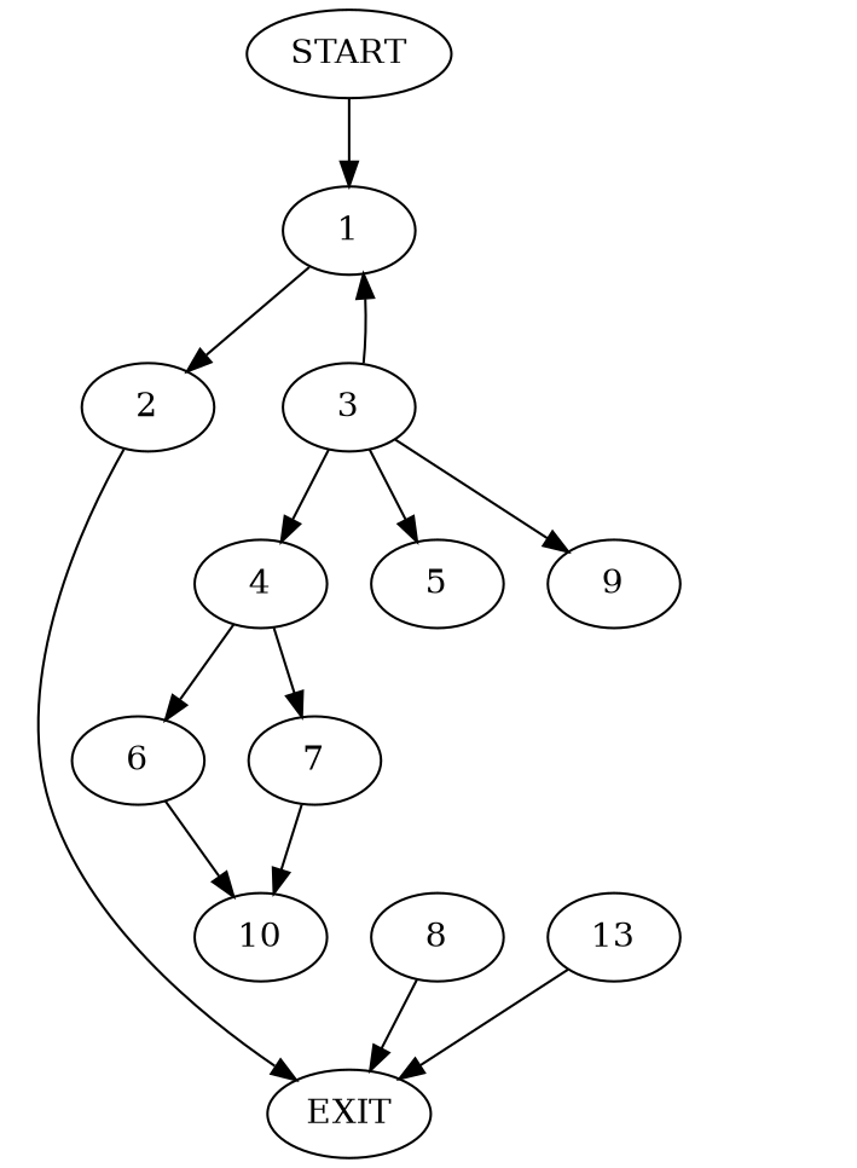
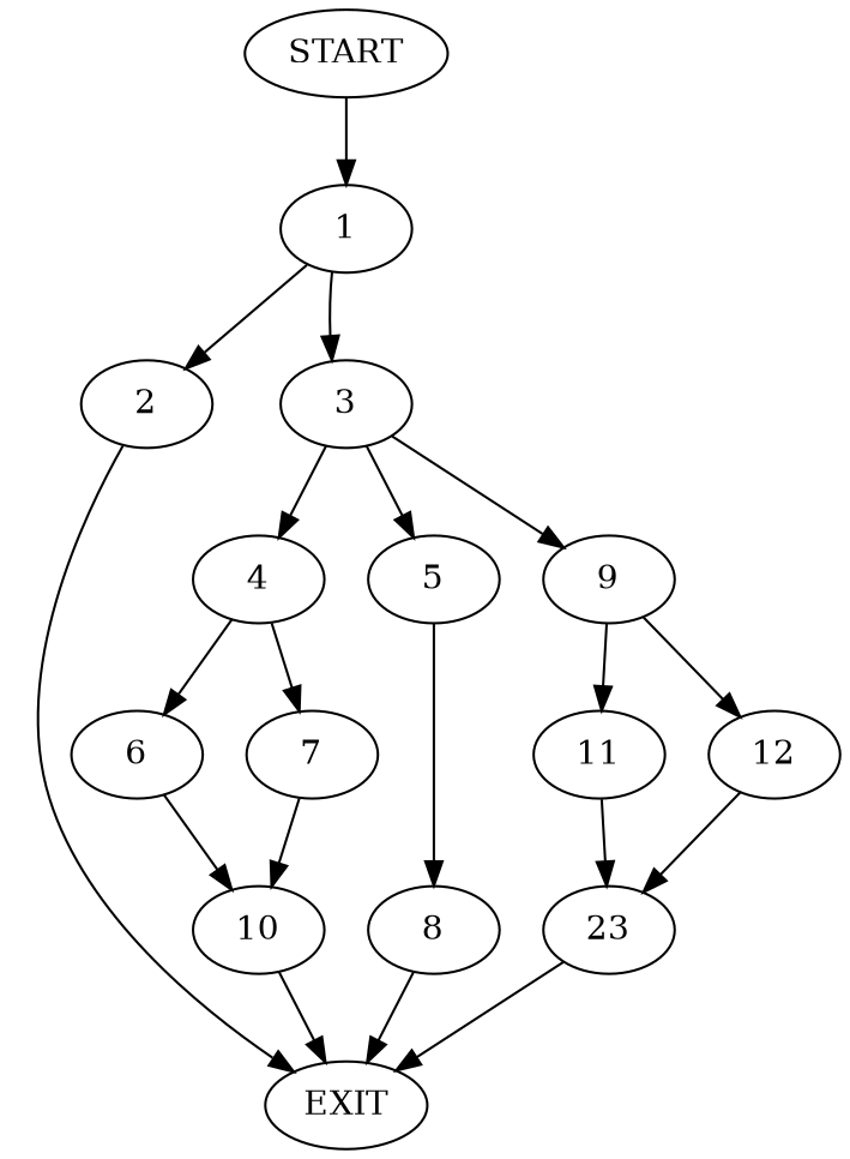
  digraph {
    n1 [label=START]
    1
    2
    3
    n5 [label=EXIT]
    4
    5
    9
    6
    7
    8
    10
-   13
+   11
+   12
+   13 [label=23]
    n1 -> 1
    1 -> 2
-   3 -> 1
+   1 -> 3
    2 -> n5
    3 -> 4
    3 -> 5
    3 -> 9
    4 -> 6
    4 -> 7
+   5 -> 8
+   9 -> 11
+   9 -> 12
    6 -> 10
    7 -> 10
    8 -> n5
+   10 -> n5
+   11 -> 13
+   12 -> 13
    13 -> n5
  }
